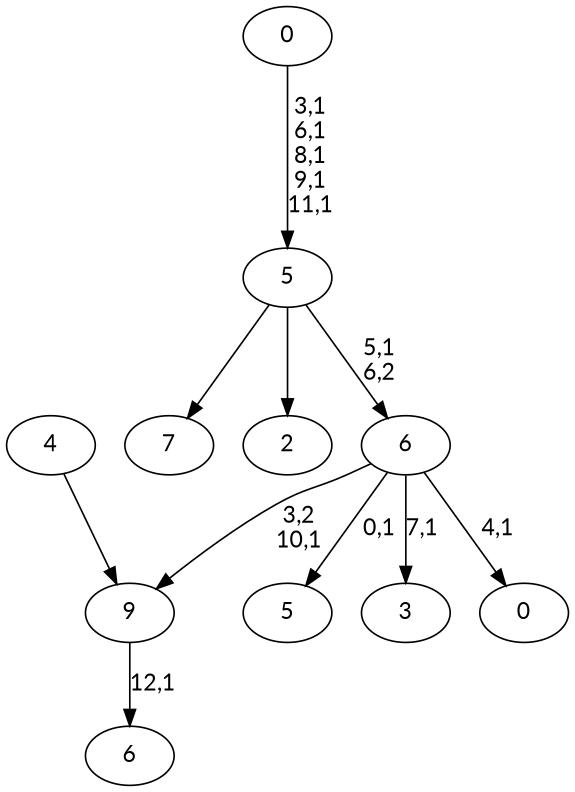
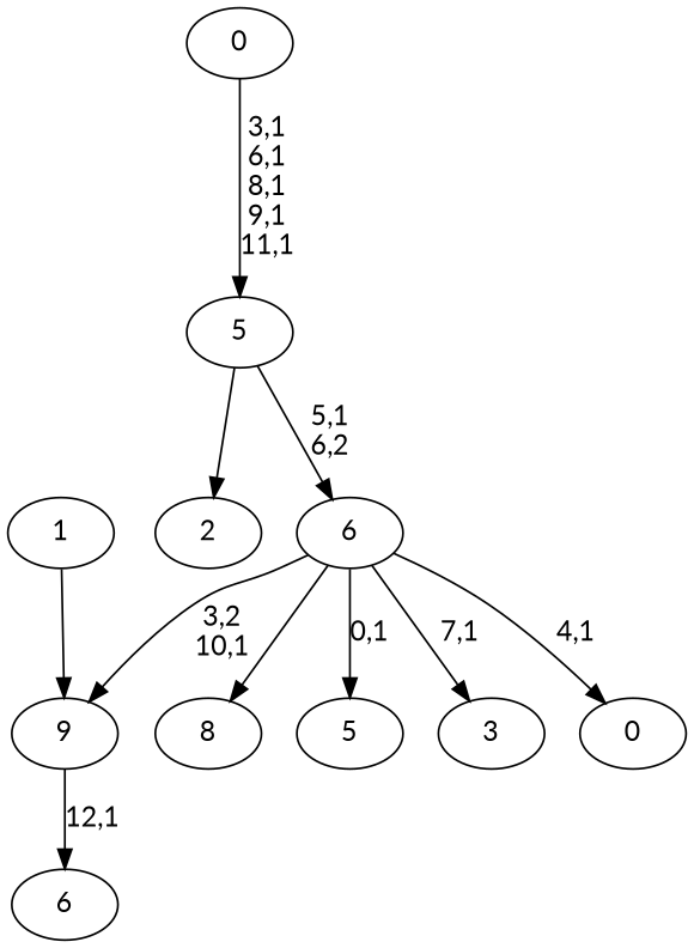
  digraph {
    fontname=Lato
    node [fontname=Lato]
    edge [fontname=Lato]
-   n2 [label=7]
+   n1 [label=8]
    n3 [label=6]
    n4 [label=5]
    n5 [label=3]
    n6 [label=2]
-   n7 [label=4]
+   n7 [label=1]
    9
    n9 [label=0]
    6
    5
    0
    n7 -> 9
    9 -> n3 [label="12,1"]
+   6 -> n1
    6 -> n4 [label="0,1"]
    6 -> n5 [label="7,1"]
    6 -> 9 [label="3,2\n10,1"]
    6 -> n9 [label="4,1"]
-   5 -> n2
    5 -> n6
    5 -> 6 [label="5,1\n6,2"]
    0 -> 5 [label="3,1\n6,1\n8,1\n9,1\n11,1"]
  }
